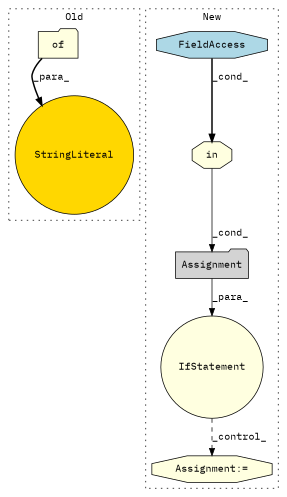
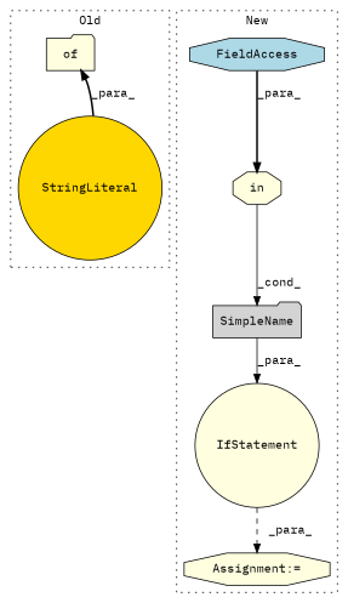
  digraph {
    fontname="IBM Plex Mono"
    node [fillcolor=lightyellow fontname="IBM Plex Mono" s=2983 shape=octagon style=filled]
    edge [fontname="IBM Plex Mono" style=bold]
    n1 [a=32 l="3,1" label=of s="3494,3517" shape=folder]
    n2 [a=45 fillcolor=gold l=15 label=StringLiteral s=3497 shape=circle]
    n3 [a=105 l=34 label=in]
    n4 [a=25 l="8,2" label=IfStatement s="2975,3017" shape=circle]
    n5 [a=7 l=8 label="Assignment:=" s=4422]
-   n6 [a=42 fillcolor=lightgrey label=Assignment shape=folder s=""]
+   n6 [a=42 fillcolor=lightgrey label=SimpleName shape=folder s=""]
    n7 [a=22 fillcolor=lightblue l=10 label=FieldAccess]
    subgraph cluster_1 {
      label=Old
      style=dotted
      n1
      n2
    }
    subgraph cluster_2 {
      label=New
      style=dotted
      n3
      n4
      n5
      n6
      n7
    }
-   n1 -> n2 [label=_para_]
+   n2 -> n1 [label=_para_]
    n3 -> n6 [label=_cond_ style=solid]
-   n4 -> n5 [label=_control_ style=dashed]
+   n4 -> n5 [label=_para_ style=dashed]
    n6 -> n4 [label=_para_ style=solid]
-   n7 -> n3 [label=_cond_]
+   n7 -> n3 [label=_para_]
  }
